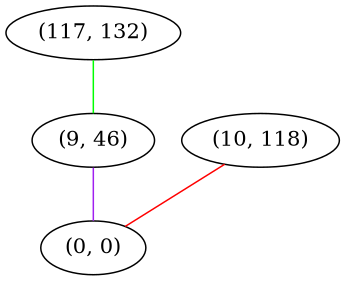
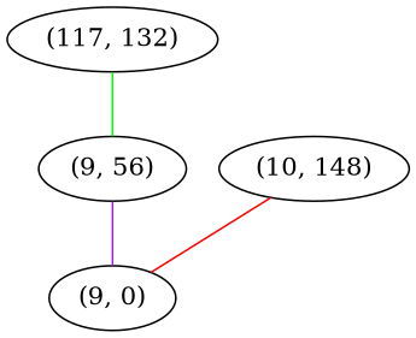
  graph {
    "(117, 132)"
-   "(9, 46)"
-   "(0, 0)"
-   "(10, 118)"
+   "(9, 46)" [label="(9, 56)"]
+   "(0, 0)" [label="(9, 0)"]
+   "(10, 118)" [label="(10, 148)"]
    "(117, 132)" -- "(9, 46)" [color=green weight=2]
    "(9, 46)" -- "(0, 0)" [color=purple weight=4]
    "(10, 118)" -- "(0, 0)" [color=red weight=1]
  }
